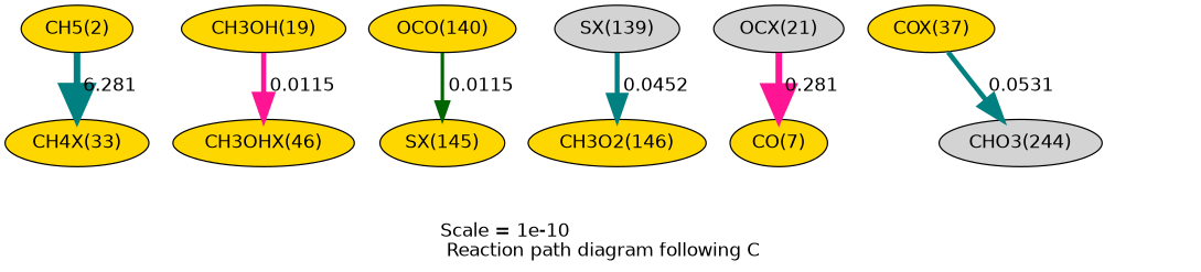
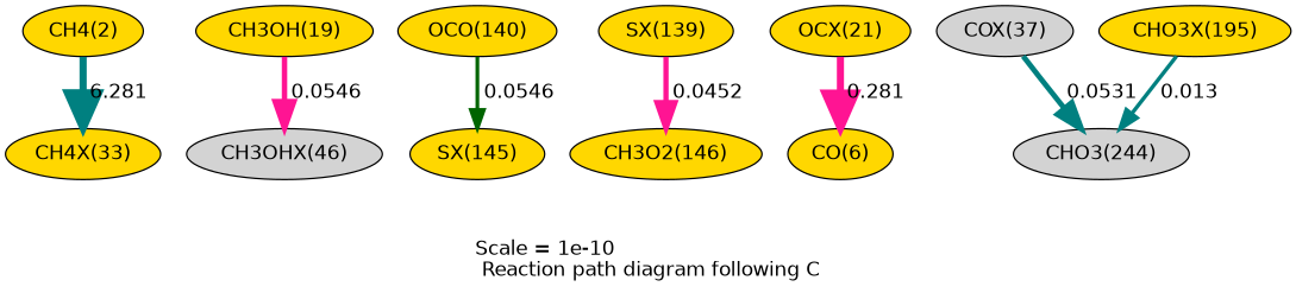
  digraph {
    fontname=Helvetica
    label="Scale = 1e-10\l Reaction path diagram following C"
    node [fillcolor=gold fontname=Helvetica style=filled]
    edge [color=teal fontname=Helvetica]
-   n1 [label="CH5(2)"]
+   n1 [label="CH4(2)"]
    n2 [label="CH4X(33)"]
    n3 [label="CH3OH(19)"]
-   n4 [label="CH3OHX(46)"]
+   n4 [fillcolor=lightgrey label="CH3OHX(46)"]
    n5 [label="OCO(140)"]
    n6 [label="SX(145)"]
-   n7 [fillcolor=lightgrey label="SX(139)"]
+   n7 [label="SX(139)"]
    n8 [label="CH3O2(146)"]
-   n9 [fillcolor=lightgrey label="OCX(21)"]
-   n10 [label="CO(7)"]
-   n11 [label="COX(37)"]
+   n9 [label="OCX(21)"]
+   n10 [label="CO(6)"]
+   n11 [fillcolor=lightgrey label="COX(37)"]
    n12 [fillcolor=lightgrey label="CHO3(244)"]
+   n13 [label="CHO3X(195)"]
    n1 -> n2 [arrowsize=2.52 label=" 6.281" penwidth=5.04]
-   n3 -> n4 [arrowsize=1.9 color=deeppink label=" 0.0115" penwidth=3.81]
-   n5 -> n6 [arrowsize=1.31 color=darkgreen label=" 0.0115" penwidth=2.63]
-   n7 -> n8 [arrowsize=1.83 label=" 0.0452" penwidth=3.66]
+   n3 -> n4 [arrowsize=1.9 color=deeppink label=" 0.0546" penwidth=3.81]
+   n5 -> n6 [arrowsize=1.31 color=darkgreen label=" 0.0546" penwidth=2.63]
+   n7 -> n8 [arrowsize=1.83 color=deeppink label=" 0.0452" penwidth=3.66]
    n9 -> n10 [arrowsize=2.5 color=deeppink label=" 0.281" penwidth=5]
    n11 -> n12 [arrowsize=1.89 label=" 0.0531" penwidth=3.78]
+   n13 -> n12 [arrowsize=1.36 label=" 0.013" penwidth=2.72]
  }
